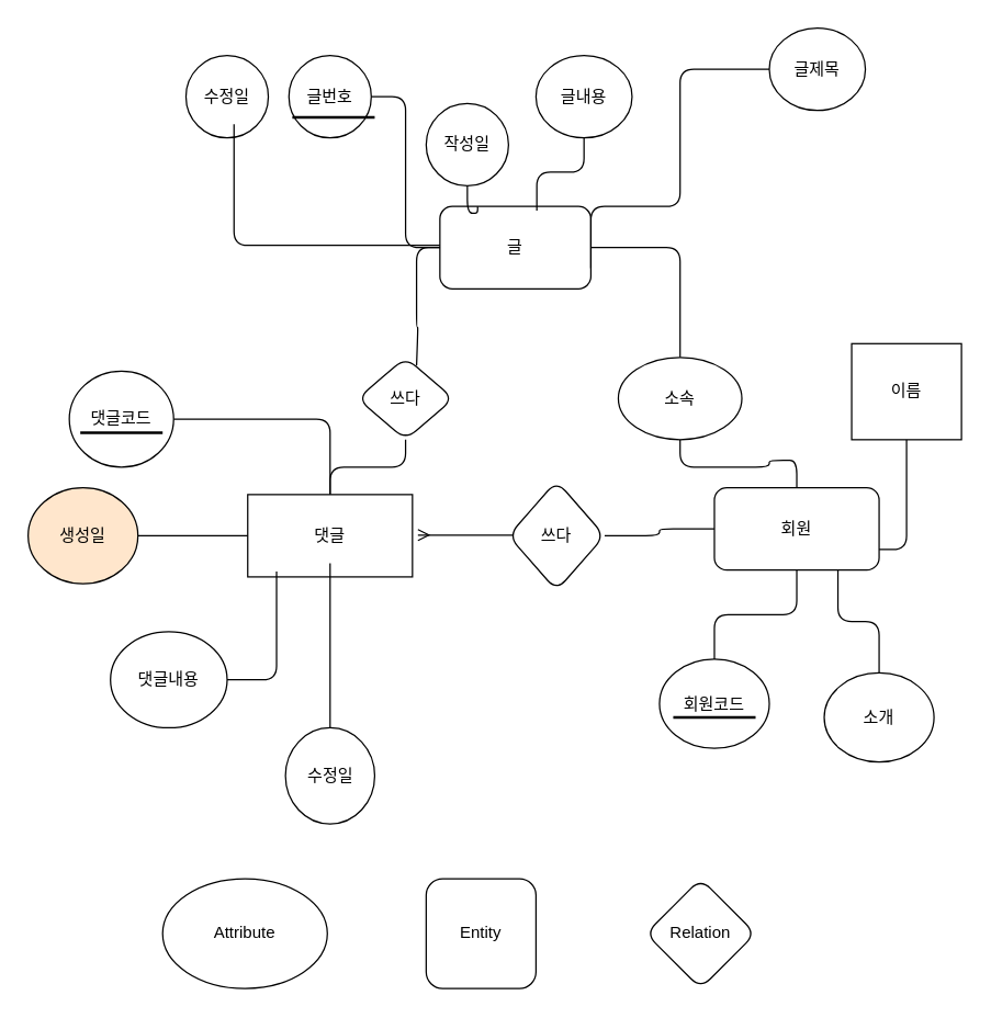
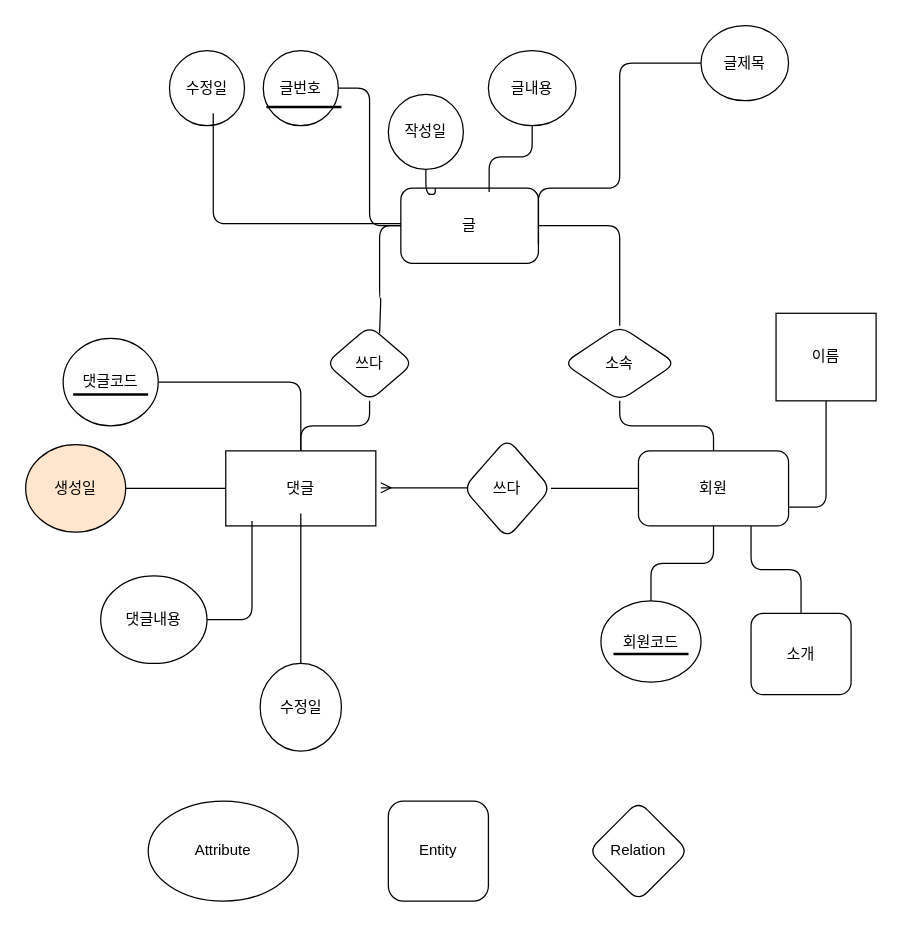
  <mxCell id="0" />
  <mxCell id="1" parent="0" />
  <mxCell id="2" style="edgeStyle=orthogonalEdgeStyle;rounded=1;orthogonalLoop=1;jettySize=auto;html=1;endArrow=none;endFill=0;" parent="1" source="3" target="35" edge="1"><mxGeometry relative="1" as="geometry" /></mxCell>
  <mxCell id="3" value="글" style="rounded=1;whiteSpace=wrap;html=1;" parent="1" vertex="1"><mxGeometry x="320" y="150" width="110" height="60" as="geometry" /></mxCell>
  <mxCell id="4" style="edgeStyle=orthogonalEdgeStyle;rounded=1;orthogonalLoop=1;jettySize=auto;html=1;entryX=0;entryY=0.5;entryDx=0;entryDy=0;endArrow=none;endFill=0;" parent="1" source="5" target="3" edge="1"><mxGeometry relative="1" as="geometry" /></mxCell>
  <mxCell id="5" value="글번호" style="ellipse;whiteSpace=wrap;html=1;rounded=1;" parent="1" vertex="1"><mxGeometry x="210" y="40" width="60" height="60" as="geometry" /></mxCell>
  <mxCell id="6" value="글내용" style="ellipse;whiteSpace=wrap;html=1;rounded=1;" parent="1" vertex="1"><mxGeometry x="390" y="40" width="70" height="60" as="geometry" /></mxCell>
  <mxCell id="7" style="edgeStyle=orthogonalEdgeStyle;rounded=1;orthogonalLoop=1;jettySize=auto;html=1;entryX=0.25;entryY=0;entryDx=0;entryDy=0;endArrow=none;endFill=0;" parent="1" source="8" target="3" edge="1"><mxGeometry relative="1" as="geometry" /></mxCell>
  <mxCell id="8" value="작성일" style="ellipse;whiteSpace=wrap;html=1;rounded=1;" parent="1" vertex="1"><mxGeometry x="310" y="75" width="60" height="60" as="geometry" /></mxCell>
  <mxCell id="9" style="edgeStyle=orthogonalEdgeStyle;rounded=1;orthogonalLoop=1;jettySize=auto;html=1;entryX=1;entryY=0.75;entryDx=0;entryDy=0;endArrow=none;endFill=0;" parent="1" source="10" target="3" edge="1"><mxGeometry relative="1" as="geometry"><Array as="points"><mxPoint x="495" y="50" /><mxPoint x="495" y="150" /><mxPoint x="430" y="150" /></Array></mxGeometry></mxCell>
  <mxCell id="10" value="글제목" style="ellipse;whiteSpace=wrap;html=1;rounded=1;" parent="1" vertex="1"><mxGeometry x="560" y="20" width="70" height="60" as="geometry" /></mxCell>
  <mxCell id="11" value="수정일" style="ellipse;whiteSpace=wrap;html=1;rounded=1;" parent="1" vertex="1"><mxGeometry x="135" y="40" width="60" height="60" as="geometry" /></mxCell>
  <mxCell id="12" style="edgeStyle=orthogonalEdgeStyle;rounded=1;orthogonalLoop=1;jettySize=auto;html=1;entryX=0;entryY=0.633;entryDx=0;entryDy=0;entryPerimeter=0;endArrow=none;endFill=0;" parent="1" edge="1"><mxGeometry relative="1" as="geometry"><Array as="points"><mxPoint x="170" y="178.42" /></Array><mxPoint x="170" y="90" as="sourcePoint" /><mxPoint x="320" y="178.4" as="targetPoint" /></mxGeometry></mxCell>
- <mxCell id="13" value="회원" style="rounded=1;whiteSpace=wrap;html=1;" parent="1" vertex="1"><mxGeometry x="520" y="355" width="120" height="60" as="geometry" /></mxCell>
+ <mxCell id="13" value="회원" style="rounded=1;whiteSpace=wrap;html=1;" parent="1" vertex="1"><mxGeometry x="510" y="360" width="120" height="60" as="geometry" /></mxCell>
  <mxCell id="14" style="edgeStyle=orthogonalEdgeStyle;rounded=1;orthogonalLoop=1;jettySize=auto;html=1;endArrow=none;endFill=0;" edge="1" parent="1" source="15" target="36"><mxGeometry relative="1" as="geometry" /></mxCell>
  <mxCell id="15" value="댓글" style="rounded=1;whiteSpace=wrap;html=1;arcSize=0;" parent="1" vertex="1"><mxGeometry x="180" y="360" width="120" height="60" as="geometry" /></mxCell>
  <mxCell id="16" value="댓글내용" style="ellipse;whiteSpace=wrap;html=1;rounded=1;" parent="1" vertex="1"><mxGeometry x="80" y="460" width="85" height="70" as="geometry" /></mxCell>
  <mxCell id="17" style="edgeStyle=orthogonalEdgeStyle;rounded=1;orthogonalLoop=1;jettySize=auto;html=1;endArrow=none;endFill=0;" parent="1" source="18" target="15" edge="1"><mxGeometry relative="1" as="geometry" /></mxCell>
  <mxCell id="18" value="댓글코드" style="ellipse;whiteSpace=wrap;html=1;rounded=1;" parent="1" vertex="1"><mxGeometry x="50" y="270" width="76" height="70" as="geometry" /></mxCell>
  <mxCell id="19" style="edgeStyle=orthogonalEdgeStyle;rounded=1;orthogonalLoop=1;jettySize=auto;html=1;entryX=0.75;entryY=1;entryDx=0;entryDy=0;endArrow=none;endFill=0;" parent="1" source="20" target="13" edge="1"><mxGeometry relative="1" as="geometry" /></mxCell>
- <mxCell id="20" value="소개" style="ellipse;whiteSpace=wrap;html=1;rounded=1;" parent="1" vertex="1"><mxGeometry x="600" y="490" width="80" height="65" as="geometry" /></mxCell>
+ <mxCell id="20" value="소개" style="whiteSpace=wrap;html=1;rounded=1;" parent="1" vertex="1"><mxGeometry x="600" y="490" width="80" height="65" as="geometry" /></mxCell>
  <mxCell id="21" style="edgeStyle=orthogonalEdgeStyle;rounded=1;orthogonalLoop=1;jettySize=auto;html=1;entryX=1;entryY=0.75;entryDx=0;entryDy=0;endArrow=none;endFill=0;" parent="1" source="22" target="13" edge="1"><mxGeometry relative="1" as="geometry" /></mxCell>
  <mxCell id="22" value="이름" style="whiteSpace=wrap;html=1;rounded=0;" parent="1" vertex="1"><mxGeometry x="620" y="250" width="80" height="70" as="geometry" /></mxCell>
  <mxCell id="23" style="edgeStyle=orthogonalEdgeStyle;rounded=1;orthogonalLoop=1;jettySize=auto;html=1;entryX=0.5;entryY=1;entryDx=0;entryDy=0;endArrow=none;endFill=0;" parent="1" source="24" target="13" edge="1"><mxGeometry relative="1" as="geometry" /></mxCell>
  <mxCell id="24" value="회원코드" style="ellipse;whiteSpace=wrap;html=1;rounded=1;" parent="1" vertex="1"><mxGeometry x="480" y="480" width="80" height="65" as="geometry" /></mxCell>
  <mxCell id="25" value="수정일" style="ellipse;whiteSpace=wrap;html=1;rounded=1;" parent="1" vertex="1"><mxGeometry x="207.5" y="530" width="65" height="70" as="geometry" /></mxCell>
  <mxCell id="26" style="edgeStyle=orthogonalEdgeStyle;rounded=1;orthogonalLoop=1;jettySize=auto;html=1;endArrow=none;endFill=0;" parent="1" source="27" target="15" edge="1"><mxGeometry relative="1" as="geometry" /></mxCell>
  <mxCell id="27" value="생성일" style="ellipse;whiteSpace=wrap;html=1;rounded=1;fillColor=#ffe6cc;" parent="1" vertex="1"><mxGeometry x="20" y="355" width="80" height="70" as="geometry" /></mxCell>
  <mxCell id="28" style="edgeStyle=orthogonalEdgeStyle;rounded=1;orthogonalLoop=1;jettySize=auto;html=1;entryX=0.175;entryY=0.933;entryDx=0;entryDy=0;entryPerimeter=0;endArrow=none;endFill=0;" parent="1" source="16" target="15" edge="1"><mxGeometry relative="1" as="geometry" /></mxCell>
  <mxCell id="29" style="edgeStyle=orthogonalEdgeStyle;rounded=1;orthogonalLoop=1;jettySize=auto;html=1;entryX=0.5;entryY=0.833;entryDx=0;entryDy=0;entryPerimeter=0;endArrow=none;endFill=0;" parent="1" source="25" target="15" edge="1"><mxGeometry relative="1" as="geometry" /></mxCell>
  <mxCell id="30" style="edgeStyle=orthogonalEdgeStyle;rounded=1;orthogonalLoop=1;jettySize=auto;html=1;endArrow=ERmany;endFill=0;" parent="1" edge="1"><mxGeometry relative="1" as="geometry"><mxPoint x="374" y="389.5" as="sourcePoint" /><mxPoint x="304" y="389.5" as="targetPoint" /></mxGeometry></mxCell>
  <mxCell id="31" style="edgeStyle=orthogonalEdgeStyle;rounded=1;orthogonalLoop=1;jettySize=auto;html=1;endArrow=none;endFill=0;" edge="1" parent="1" source="32" target="13"><mxGeometry relative="1" as="geometry" /></mxCell>
  <mxCell id="32" value="쓰다" style="rhombus;whiteSpace=wrap;html=1;rounded=1;" parent="1" vertex="1"><mxGeometry x="370" y="350" width="70" height="80" as="geometry" /></mxCell>
  <mxCell id="33" style="edgeStyle=orthogonalEdgeStyle;rounded=1;orthogonalLoop=1;jettySize=auto;html=1;entryX=0.642;entryY=0.05;entryDx=0;entryDy=0;entryPerimeter=0;endArrow=none;endFill=0;" parent="1" source="6" target="3" edge="1"><mxGeometry relative="1" as="geometry" /></mxCell>
  <mxCell id="34" style="edgeStyle=orthogonalEdgeStyle;rounded=1;orthogonalLoop=1;jettySize=auto;html=1;endArrow=none;endFill=0;" parent="1" source="35" target="13" edge="1"><mxGeometry relative="1" as="geometry" /></mxCell>
- <mxCell id="35" value="소속" style="ellipse;whiteSpace=wrap;html=1;" parent="1" vertex="1"><mxGeometry x="450" y="260" width="90" height="60" as="geometry" /></mxCell>
+ <mxCell id="35" value="소속" style="rhombus;whiteSpace=wrap;html=1;rounded=1;" parent="1" vertex="1"><mxGeometry x="450" y="260" width="90" height="60" as="geometry" /></mxCell>
  <mxCell id="36" value="쓰다" style="rhombus;whiteSpace=wrap;html=1;rounded=1;" parent="1" vertex="1"><mxGeometry x="260" y="260" width="70" height="60" as="geometry" /></mxCell>
  <mxCell id="37" style="edgeStyle=orthogonalEdgeStyle;rounded=1;orthogonalLoop=1;jettySize=auto;html=1;endArrow=none;endFill=0;" parent="1" source="3" edge="1"><mxGeometry relative="1" as="geometry"><mxPoint x="303" y="266" as="targetPoint" /><Array as="points"><mxPoint x="303" y="180" /><mxPoint x="303" y="238" /><mxPoint x="304" y="238" /></Array></mxGeometry></mxCell>
  <mxCell id="38" value="" style="line;strokeWidth=2;html=1;rounded=1;" parent="1" vertex="1"><mxGeometry x="58" y="310" width="60" height="10" as="geometry" /></mxCell>
  <mxCell id="39" value="" style="line;strokeWidth=2;html=1;rounded=1;" parent="1" vertex="1"><mxGeometry x="212.5" y="80" width="60" height="10" as="geometry" /></mxCell>
  <mxCell id="40" value="" style="line;strokeWidth=2;html=1;rounded=1;" parent="1" vertex="1"><mxGeometry x="490" y="517.5" width="60" height="10" as="geometry" /></mxCell>
  <mxCell id="41" value="Attribute" style="ellipse;whiteSpace=wrap;html=1;rounded=1;" parent="1" vertex="1"><mxGeometry x="118" y="640" width="120" height="80" as="geometry" /></mxCell>
  <mxCell id="42" value="Entity" style="whiteSpace=wrap;html=1;aspect=fixed;rounded=1;" parent="1" vertex="1"><mxGeometry x="310" y="640" width="80" height="80" as="geometry" /></mxCell>
  <mxCell id="43" value="Relation" style="rhombus;whiteSpace=wrap;html=1;rounded=1;" parent="1" vertex="1"><mxGeometry x="470" y="640" width="80" height="80" as="geometry" /></mxCell>
